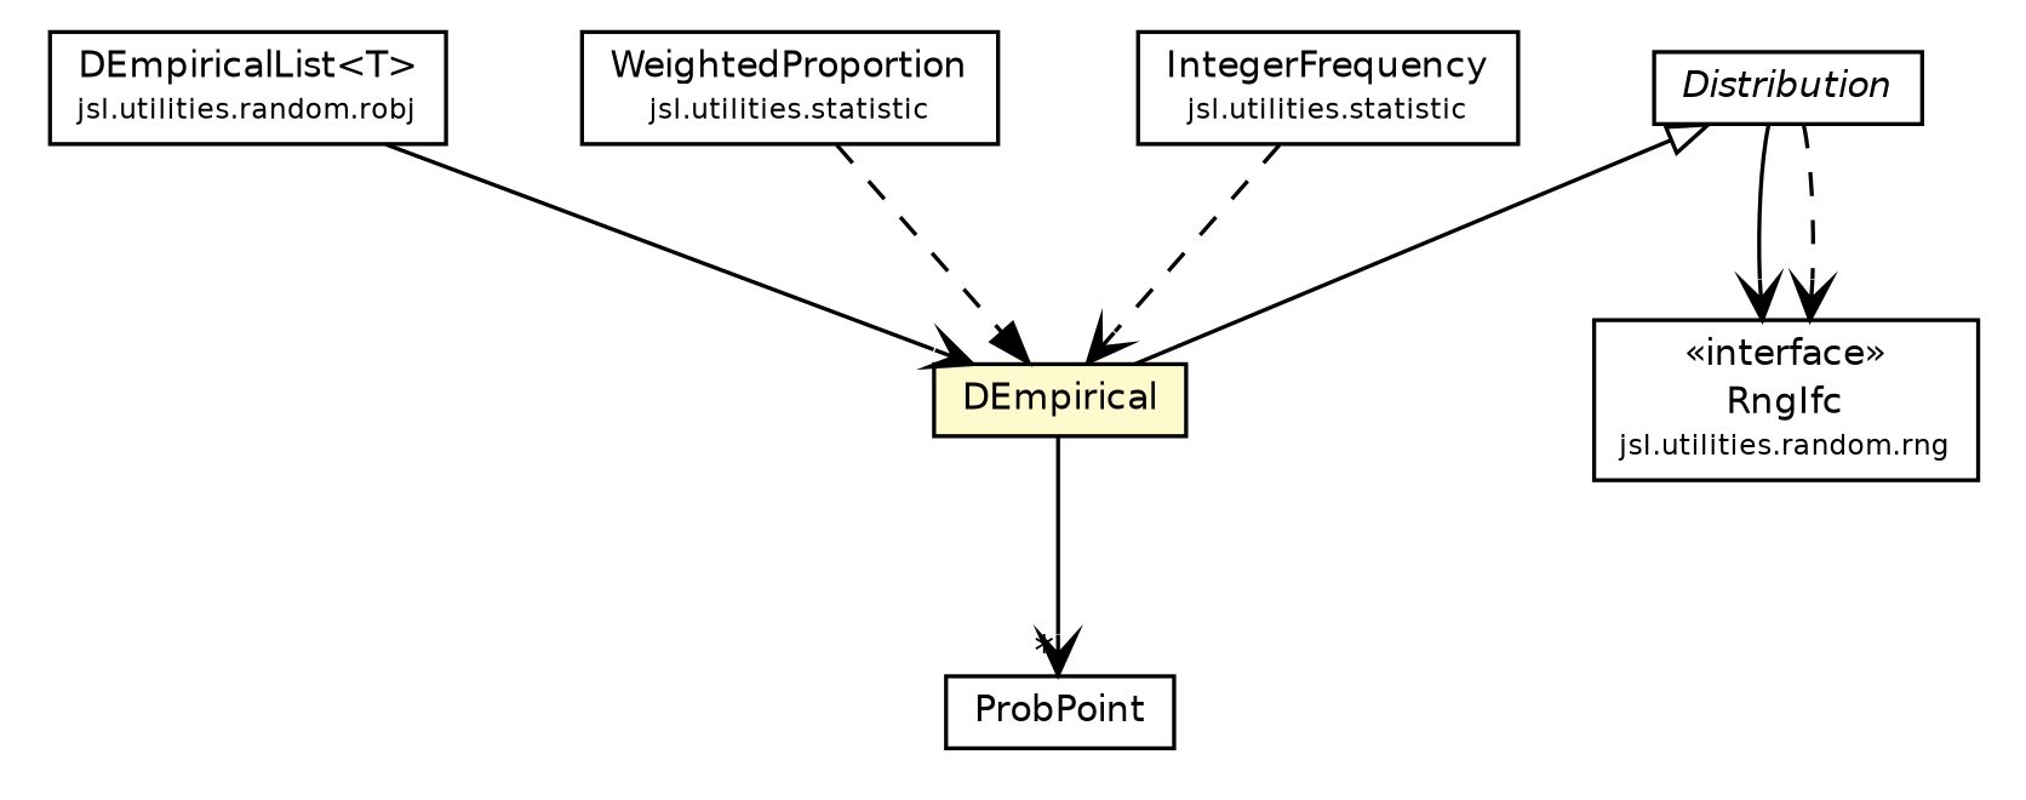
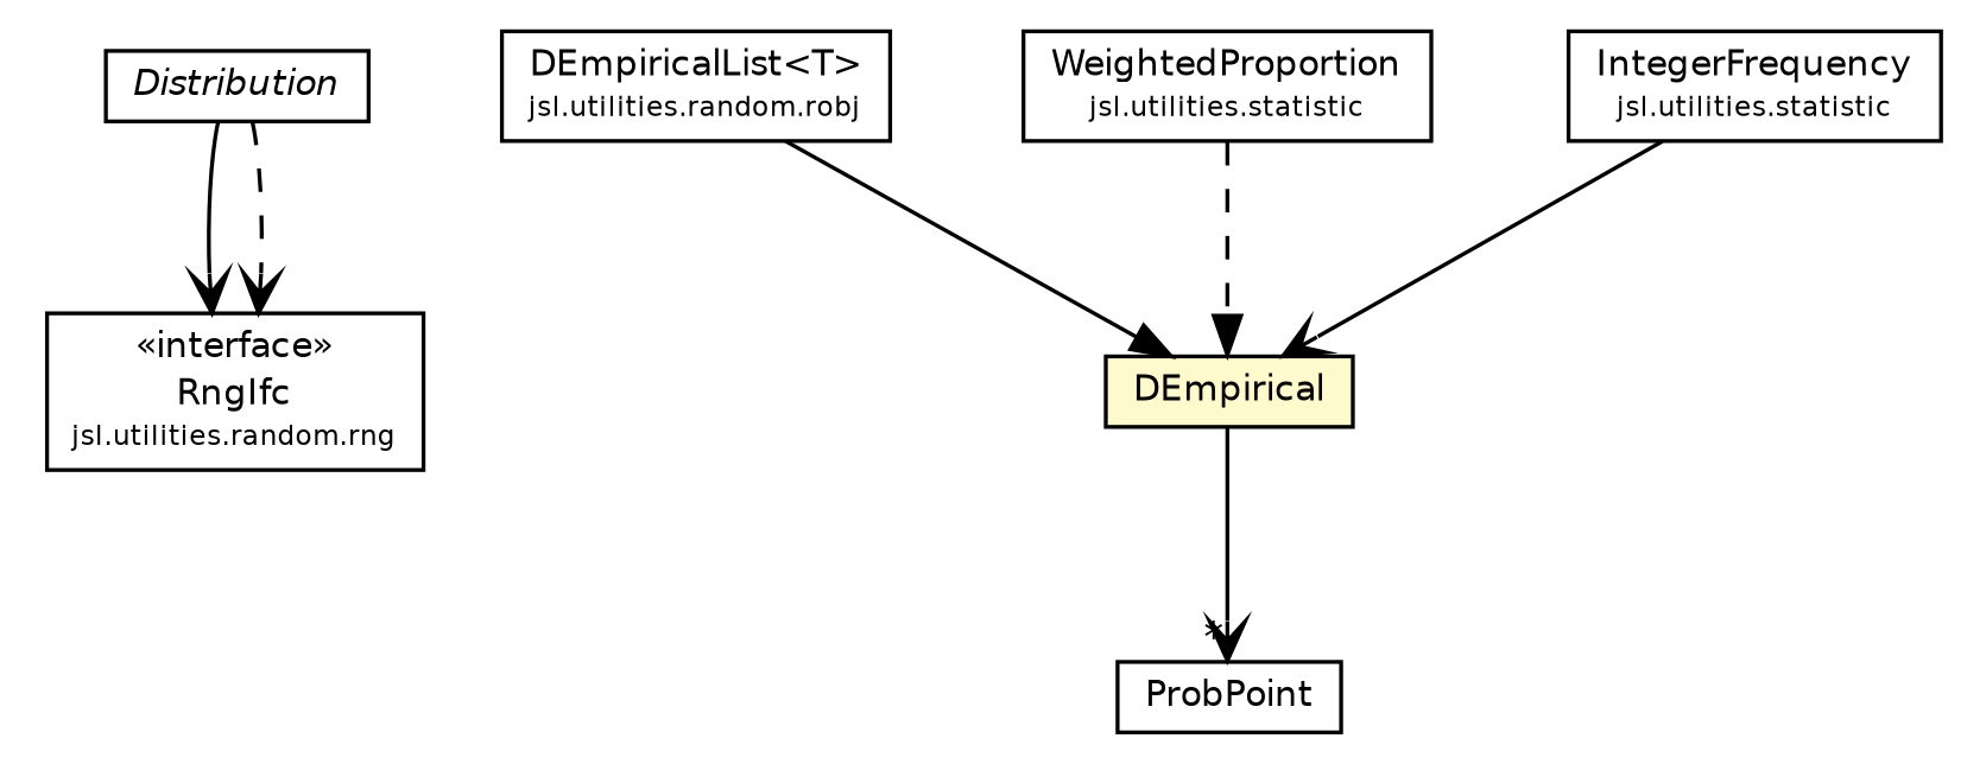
  digraph {
    nodesep=0.25
    ranksep=0.5
    node [fontcolor=black fontname=Helvetica fontsize=9.0 shape=plaintext]
    edge [fontname=Helvetica fontsize=10.0 headport=p labelfontname=Helvetica labelfontsize=10 tailport=p arrowhead=open color=black fontcolor=black]
    n1 [label=<<table title="jsl.utilities.random.distributions.Distribution" border="0" cellborder="1" cellspacing="0" cellpadding="2" port="p" href="./Distribution.html"> 		<tr><td><table border="0" cellspacing="0" cellpadding="1"> <tr><td align="center" balign="center"><font face="Helvetica-Oblique"> Distribution </font></td></tr> 		</table></td></tr> 		</table>>]
    n2 [label=<<table title="jsl.utilities.random.distributions.DEmpirical" border="0" cellborder="1" cellspacing="0" cellpadding="2" port="p" bgcolor="lemonChiffon" href="./DEmpirical.html"> 		<tr><td><table border="0" cellspacing="0" cellpadding="1"> <tr><td align="center" balign="center"> DEmpirical </td></tr> 		</table></td></tr> 		</table>>]
    n3 [label=<<table title="jsl.utilities.random.rng.RngIfc" border="0" cellborder="1" cellspacing="0" cellpadding="2" port="p" href="../rng/RngIfc.html"> 		<tr><td><table border="0" cellspacing="0" cellpadding="1"> <tr><td align="center" balign="center"> &#171;interface&#187; </td></tr> <tr><td align="center" balign="center"> RngIfc </td></tr> <tr><td align="center" balign="center"><font point-size="7.0"> jsl.utilities.random.rng </font></td></tr> 		</table></td></tr> 		</table>>]
    n4 [label=<<table title="jsl.utilities.random.distributions.DEmpirical.ProbPoint" border="0" cellborder="1" cellspacing="0" cellpadding="2" port="p" href="./DEmpirical.ProbPoint.html"> 		<tr><td><table border="0" cellspacing="0" cellpadding="1"> <tr><td align="center" balign="center"> ProbPoint </td></tr> 		</table></td></tr> 		</table>>]
    n5 [label=<<table title="jsl.utilities.random.robj.DEmpiricalList" border="0" cellborder="1" cellspacing="0" cellpadding="2" port="p" href="../robj/DEmpiricalList.html"> 		<tr><td><table border="0" cellspacing="0" cellpadding="1"> <tr><td align="center" balign="center"> DEmpiricalList&lt;T&gt; </td></tr> <tr><td align="center" balign="center"><font point-size="7.0"> jsl.utilities.random.robj </font></td></tr> 		</table></td></tr> 		</table>>]
    n6 [label=<<table title="jsl.utilities.statistic.WeightedProportion" border="0" cellborder="1" cellspacing="0" cellpadding="2" port="p" href="../../statistic/WeightedProportion.html"> 		<tr><td><table border="0" cellspacing="0" cellpadding="1"> <tr><td align="center" balign="center"> WeightedProportion </td></tr> <tr><td align="center" balign="center"><font point-size="7.0"> jsl.utilities.statistic </font></td></tr> 		</table></td></tr> 		</table>>]
    n7 [label=<<table title="jsl.utilities.statistic.IntegerFrequency" border="0" cellborder="1" cellspacing="0" cellpadding="2" port="p" href="../../statistic/IntegerFrequency.html"> 		<tr><td><table border="0" cellspacing="0" cellpadding="1"> <tr><td align="center" balign="center"> IntegerFrequency </td></tr> <tr><td align="center" balign="center"><font point-size="7.0"> jsl.utilities.statistic </font></td></tr> 		</table></td></tr> 		</table>>]
-   n1 -> n2 [arrowtail=empty dir=back fontsize=10 arrowhead="" color="" fontcolor=""]
    n1 -> n3
    n1 -> n3 [style=dashed]
    n2 -> n4 [headlabel="*"]
-   n5 -> n2
+   n5 -> n2 [arrowhead=normal]
    n6 -> n2 [arrowhead=normal style=dashed]
-   n7 -> n2 [style=dashed]
+   n7 -> n2 [style=solid]
  }
